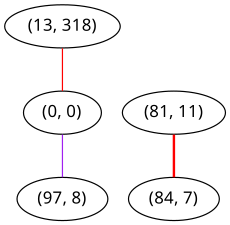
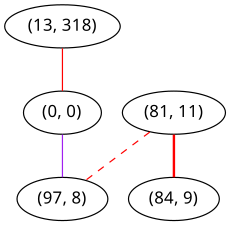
  graph {
    fontname="Noto Sans"
    node [fontname="Noto Sans"]
    edge [color=red fontname="Noto Sans" style=solid weight=1]
    "(13, 318)"
    "(0, 0)"
    n3 [label="(97, 8)"]
    "(81, 11)"
-   "(84, 9)" [label="(84, 7)"]
+   "(84, 9)"
    "(13, 318)" -- "(0, 0)"
    "(0, 0)" -- n3 [color=purple weight=4]
+   "(81, 11)" -- n3 [style=dashed]
    "(81, 11)" -- "(84, 9)" [style=bold]
  }
